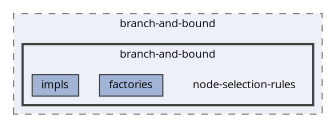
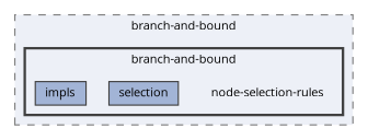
  digraph {
    compound=true
    fontname="Open Sans"
    node [fontname="Open Sans" fontsize=10 shape=box color=grey25 fillcolor="#a2b4d6" style=filled]
    n1 [height=0.2 label="node-selection-rules" shape=plaintext width=0.4 color="" fillcolor="" style=""]
-   n2 [height=0.2 label=factories width=0.4]
+   n2 [height=0.2 label=selection width=0.4]
    n3 [height=0.2 label=impls width=0.4]
    subgraph cluster_1 {
      bgcolor="#edf0f7"
      fontsize=10
      label="branch-and-bound"
      pencolor=grey50
      style="filled,dashed"
      subgraph cluster_2 {
        bgcolor="#edf0f7"
        fontsize=10
        pencolor=grey25
        style="filled,bold"
        n1
        n2
        n3
      }
    }
  }
